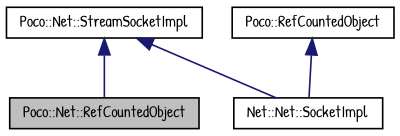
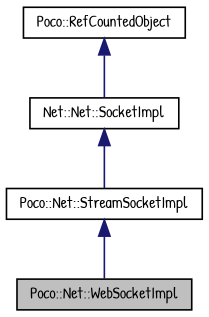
  digraph {
    fontname="Patrick Hand"
    node [color=black fillcolor=white fontname="Patrick Hand" fontsize=10 shape=record style=filled]
    edge [color=midnightblue dir=back fontname="Patrick Hand" fontsize=10 labelfontname=Helvetica labelfontsize=10 style=solid]
-   n1 [fillcolor=grey75 fontcolor=black height=0.2 label="Poco::Net::RefCountedObject" width=0.4]
+   n1 [fillcolor=grey75 fontcolor=black height=0.2 label="Poco::Net::WebSocketImpl" width=0.4]
    n2 [height=0.2 label="Poco::Net::StreamSocketImpl" width=0.4]
    n3 [height=0.2 label="Net::Net::SocketImpl" width=0.4]
    n4 [height=0.2 label="Poco::RefCountedObject" width=0.4]
    n2 -> n1
-   n2 -> n3
+   n3 -> n2
    n4 -> n3
  }
